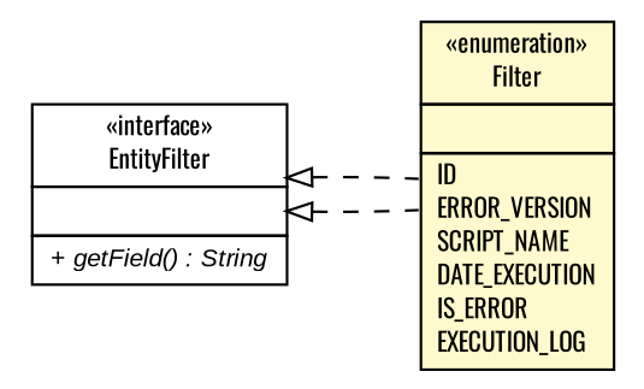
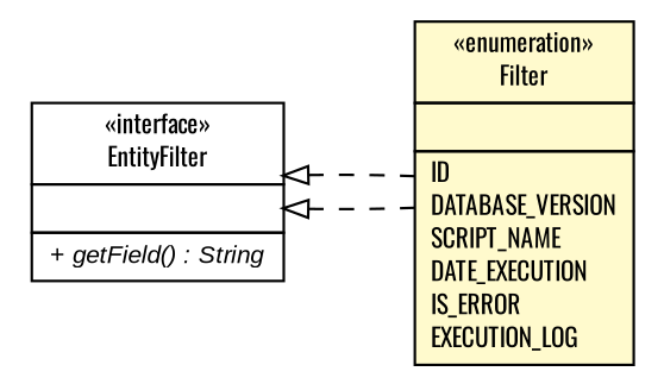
  digraph {
    nodesep=0.25
    ranksep=0.5
    rankdir=LR
    fontname=Oswald
    node [fontcolor=black fontname=Oswald fontsize=10.0 shape=plaintext]
    edge [arrowtail=empty dir=back fontname=Oswald fontsize=10 headport=p labelfontname=arial labelfontsize=10 style=dashed tailport=p]
-   n1 [label=<<table title="gov.sandia.cf.model.MigrationLog.Filter" border="0" cellborder="1" cellspacing="0" cellpadding="2" port="p" bgcolor="lemonChiffon" href="./MigrationLog.Filter.html"> 		<tr><td><table border="0" cellspacing="0" cellpadding="1"> <tr><td align="center" balign="center"> &#171;enumeration&#187; </td></tr> <tr><td align="center" balign="center"> Filter </td></tr> 		</table></td></tr> 		<tr><td><table border="0" cellspacing="0" cellpadding="1"> <tr><td align="left" balign="left">  </td></tr> 		</table></td></tr> 		<tr><td><table border="0" cellspacing="0" cellpadding="1"> <tr><td align="left" balign="left"> ID </td></tr> <tr><td align="left" balign="left"> ERROR_VERSION </td></tr> <tr><td align="left" balign="left"> SCRIPT_NAME </td></tr> <tr><td align="left" balign="left"> DATE_EXECUTION </td></tr> <tr><td align="left" balign="left"> IS_ERROR </td></tr> <tr><td align="left" balign="left"> EXECUTION_LOG </td></tr> 		</table></td></tr> 		</table>>]
+   n1 [label=<<table title="gov.sandia.cf.model.MigrationLog.Filter" border="0" cellborder="1" cellspacing="0" cellpadding="2" port="p" bgcolor="lemonChiffon" href="./MigrationLog.Filter.html"> 		<tr><td><table border="0" cellspacing="0" cellpadding="1"> <tr><td align="center" balign="center"> &#171;enumeration&#187; </td></tr> <tr><td align="center" balign="center"> Filter </td></tr> 		</table></td></tr> 		<tr><td><table border="0" cellspacing="0" cellpadding="1"> <tr><td align="left" balign="left">  </td></tr> 		</table></td></tr> 		<tr><td><table border="0" cellspacing="0" cellpadding="1"> <tr><td align="left" balign="left"> ID </td></tr> <tr><td align="left" balign="left"> DATABASE_VERSION </td></tr> <tr><td align="left" balign="left"> SCRIPT_NAME </td></tr> <tr><td align="left" balign="left"> DATE_EXECUTION </td></tr> <tr><td align="left" balign="left"> IS_ERROR </td></tr> <tr><td align="left" balign="left"> EXECUTION_LOG </td></tr> 		</table></td></tr> 		</table>>]
    n2 [label=<<table title="gov.sandia.cf.model.query.EntityFilter" border="0" cellborder="1" cellspacing="0" cellpadding="2" port="p" href="./query/EntityFilter.html"> 		<tr><td><table border="0" cellspacing="0" cellpadding="1"> <tr><td align="center" balign="center"> &#171;interface&#187; </td></tr> <tr><td align="center" balign="center"> EntityFilter </td></tr> 		</table></td></tr> 		<tr><td><table border="0" cellspacing="0" cellpadding="1"> <tr><td align="left" balign="left">  </td></tr> 		</table></td></tr> 		<tr><td><table border="0" cellspacing="0" cellpadding="1"> <tr><td align="left" balign="left"><font face="arial italic" point-size="10.0"> + getField() : String </font></td></tr> 		</table></td></tr> 		</table>>]
    n2 -> n1
    n2 -> n1
  }
